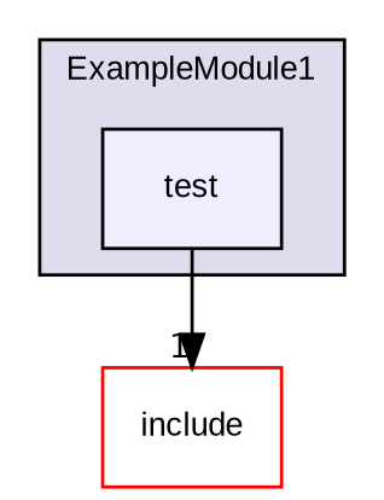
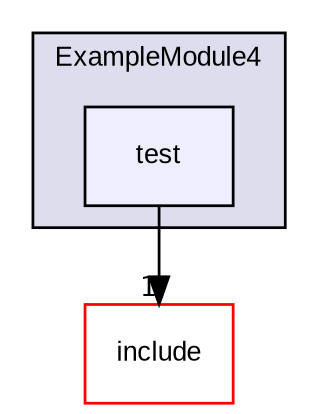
  digraph {
    compound=true
    fontname="Liberation Sans"
    node [fontname="Liberation Sans" fontsize=10 shape=box]
    n1 [fillcolor="#eeeeff" label=test pencolor=black style=filled]
    n2 [color=red label=include]
    subgraph cluster_1 {
      bgcolor="#ddddee"
      fontsize=10
-     label=ExampleModule1
+     label=ExampleModule4
      pencolor=black
      n1
    }
    n1 -> n2 [headlabel=1 labeldistance=1.5 labelfontname=Helvetica labelfontsize=10 fontname="Liberation Sans"]
  }
